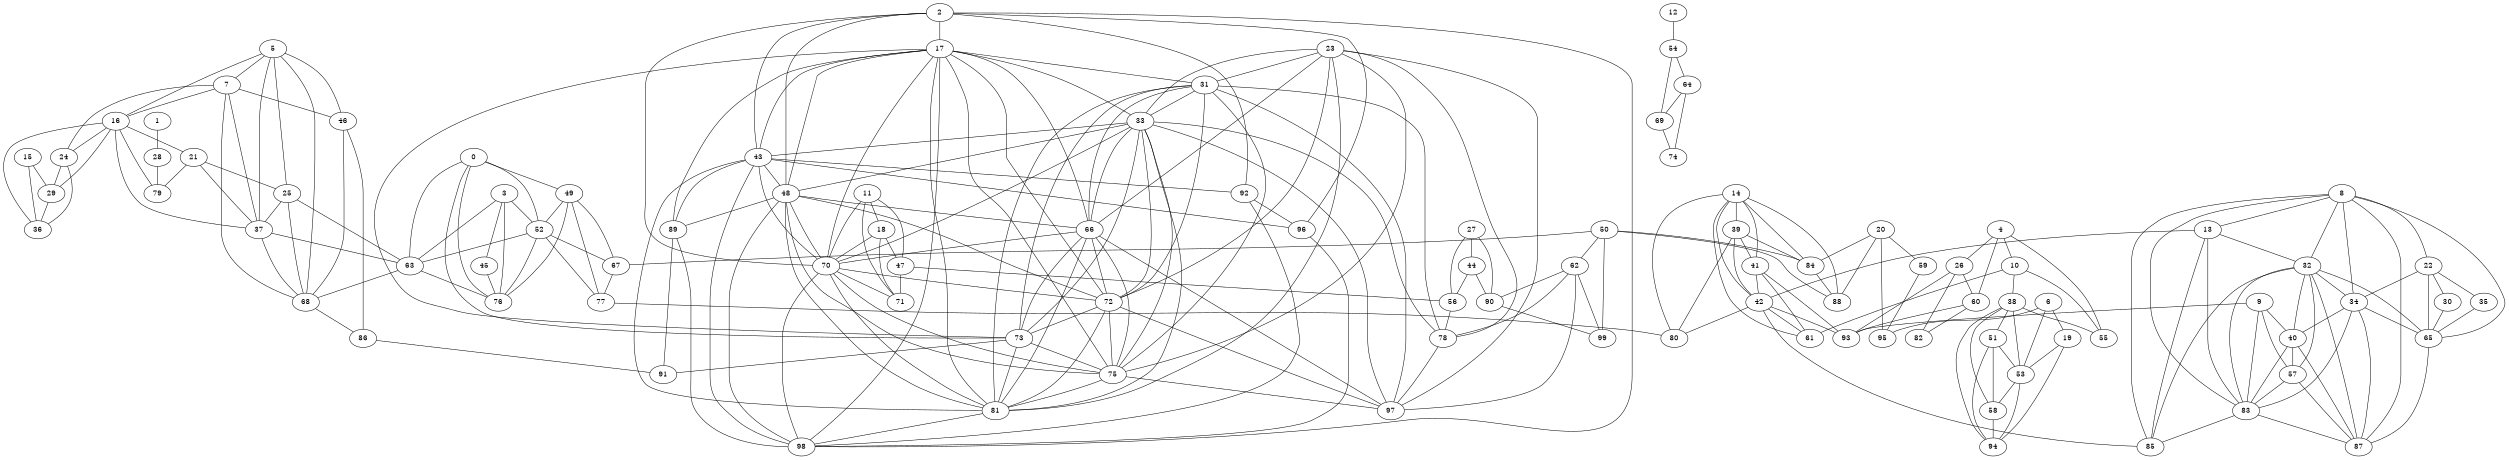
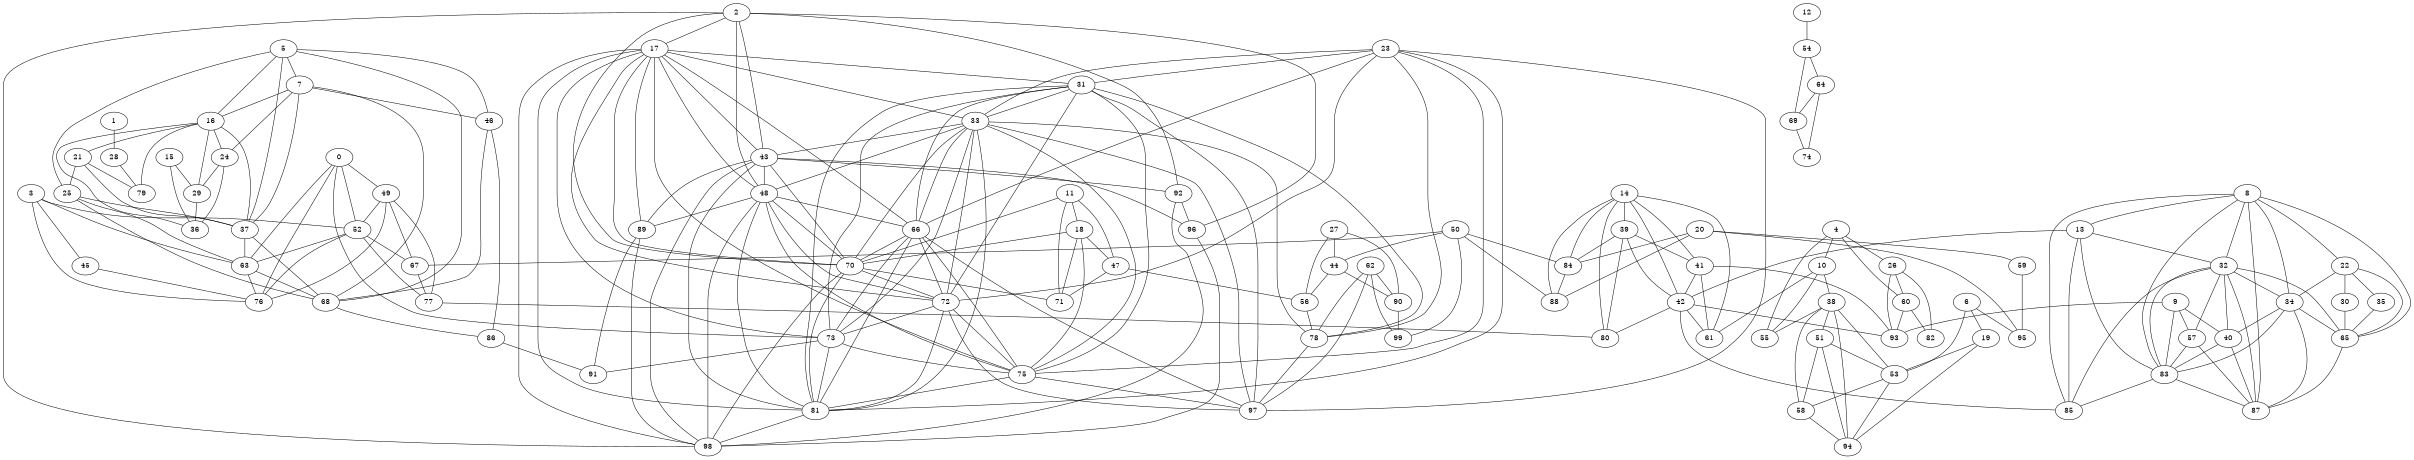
  graph {
    0
    49
    52
    63
    73
    76
    67
    77
    68
    75
    81
    91
    1
    28
    79
    2
    17
    43
    48
    70
    92
    96
    98
    31
    33
    66
    72
    89
    71
    3
    45
    4
    10
    26
    55
    60
    38
    61
    93
    82
    5
    7
    16
    25
    37
    46
    24
    29
    36
    21
    86
    6
    19
    53
    95
    94
    58
    8
    13
    22
    32
    34
    65
    83
    85
    87
    42
    30
    35
    40
    57
    9
    51
    11
    18
    47
    56
    12
    54
    64
    69
    80
    14
    39
    41
    84
    88
    15
    78
    97
    20
    59
    23
    27
    44
    90
    99
    50
    62
    74
    0 -- 49
    0 -- 52
    0 -- 63
    0 -- 73
    0 -- 76
    49 -- 52
    49 -- 76
    49 -- 67
    49 -- 77
    52 -- 63
    52 -- 76
    52 -- 67
    52 -- 77
    63 -- 76
    63 -- 68
    73 -- 75
    73 -- 81
    73 -- 91
    67 -- 77
    77 -- 80
    68 -- 86
    75 -- 81
    75 -- 97
    81 -- 98
    1 -- 28
    28 -- 79
    2 -- 17
    2 -- 43
    2 -- 48
    2 -- 70
    2 -- 92
    2 -- 96
    2 -- 98
    17 -- 73
    17 -- 75
    17 -- 81
    17 -- 43
    17 -- 48
    17 -- 70
    17 -- 98
    17 -- 31
    17 -- 33
    17 -- 66
    17 -- 72
    17 -- 89
    43 -- 81
    43 -- 48
    43 -- 70
    43 -- 92
    43 -- 96
    43 -- 98
    43 -- 89
    48 -- 75
    48 -- 81
    48 -- 70
    48 -- 98
    48 -- 66
    48 -- 72
    48 -- 89
-   70 -- 75
+   18 -- 75
    70 -- 81
    70 -- 98
    70 -- 72
    70 -- 71
    92 -- 96
    92 -- 98
    96 -- 98
    31 -- 73
    31 -- 75
    31 -- 81
    31 -- 33
    31 -- 66
    31 -- 72
    31 -- 78
    31 -- 97
    33 -- 73
    33 -- 75
    33 -- 81
    33 -- 43
    33 -- 48
    33 -- 70
    33 -- 66
    33 -- 72
    33 -- 78
    33 -- 97
    66 -- 73
    66 -- 75
    66 -- 81
    66 -- 70
    66 -- 72
    66 -- 97
    72 -- 73
    72 -- 75
    72 -- 81
    72 -- 97
    89 -- 91
    89 -- 98
    3 -- 52
    3 -- 63
    3 -- 76
    3 -- 45
    45 -- 76
    4 -- 10
    4 -- 26
    4 -- 55
    4 -- 60
    10 -- 55
    10 -- 38
    10 -- 61
    26 -- 60
    26 -- 93
    26 -- 82
    60 -- 93
    60 -- 82
    38 -- 55
    38 -- 53
    38 -- 94
    38 -- 58
    38 -- 51
    5 -- 68
    5 -- 7
    5 -- 16
    5 -- 25
    5 -- 37
    5 -- 46
    7 -- 68
    7 -- 16
    7 -- 37
    7 -- 46
    7 -- 24
    16 -- 79
    16 -- 37
    16 -- 24
    16 -- 29
    16 -- 36
    16 -- 21
    25 -- 63
    25 -- 68
    25 -- 37
    37 -- 63
    37 -- 68
    46 -- 68
    46 -- 86
    24 -- 29
    24 -- 36
    29 -- 36
    21 -- 79
    21 -- 25
    21 -- 37
    86 -- 91
    6 -- 19
    6 -- 53
    6 -- 95
    19 -- 53
    19 -- 94
    53 -- 94
    53 -- 58
    58 -- 94
    8 -- 13
    8 -- 22
    8 -- 32
    8 -- 34
    8 -- 65
    8 -- 83
    8 -- 85
    8 -- 87
    13 -- 32
    13 -- 83
    13 -- 85
    13 -- 42
    22 -- 34
    22 -- 65
    22 -- 30
    22 -- 35
    32 -- 34
    32 -- 65
    32 -- 83
    32 -- 85
    32 -- 87
    32 -- 40
    32 -- 57
    34 -- 65
    34 -- 83
    34 -- 87
    34 -- 40
    65 -- 87
    83 -- 85
    83 -- 87
    42 -- 61
    42 -- 93
    42 -- 85
    42 -- 80
    30 -- 65
    35 -- 65
    40 -- 83
    40 -- 87
-   40 -- 57
    57 -- 83
    57 -- 87
    9 -- 93
    9 -- 83
    9 -- 40
    9 -- 57
    51 -- 53
    51 -- 94
    51 -- 58
    11 -- 70
    11 -- 71
    11 -- 18
    11 -- 47
    18 -- 70
    18 -- 71
    18 -- 47
    47 -- 71
    47 -- 56
    56 -- 78
    12 -- 54
    54 -- 64
    54 -- 69
    64 -- 69
    64 -- 74
    69 -- 74
    14 -- 61
    14 -- 42
    14 -- 80
    14 -- 39
    14 -- 41
    14 -- 84
    14 -- 88
    39 -- 42
    39 -- 80
    39 -- 41
    39 -- 84
    41 -- 61
    41 -- 93
    41 -- 42
    84 -- 88
    15 -- 29
    15 -- 36
    78 -- 97
    20 -- 95
    20 -- 84
    20 -- 88
    20 -- 59
    59 -- 95
    23 -- 75
    23 -- 81
    23 -- 31
    23 -- 33
    23 -- 66
    23 -- 72
    23 -- 78
    23 -- 97
    27 -- 56
    27 -- 44
    27 -- 90
    44 -- 56
    44 -- 90
    90 -- 99
    50 -- 67
    50 -- 84
    50 -- 88
    50 -- 99
-   50 -- 62
+   50 -- 44
    62 -- 78
    62 -- 97
    62 -- 90
    62 -- 99
  }
